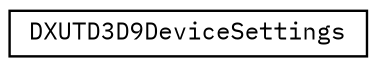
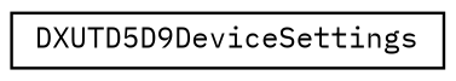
  digraph {
    rankdir=LR
    fontname="IBM Plex Mono"
-   n1 [color=black fillcolor=white fontname="IBM Plex Mono" fontsize=10 height=0.2 label=DXUTD3D9DeviceSettings shape=record style=filled width=0.4]
+   n1 [color=black fillcolor=white fontname="IBM Plex Mono" fontsize=10 height=0.2 label=DXUTD5D9DeviceSettings shape=record style=filled width=0.4]
  }
